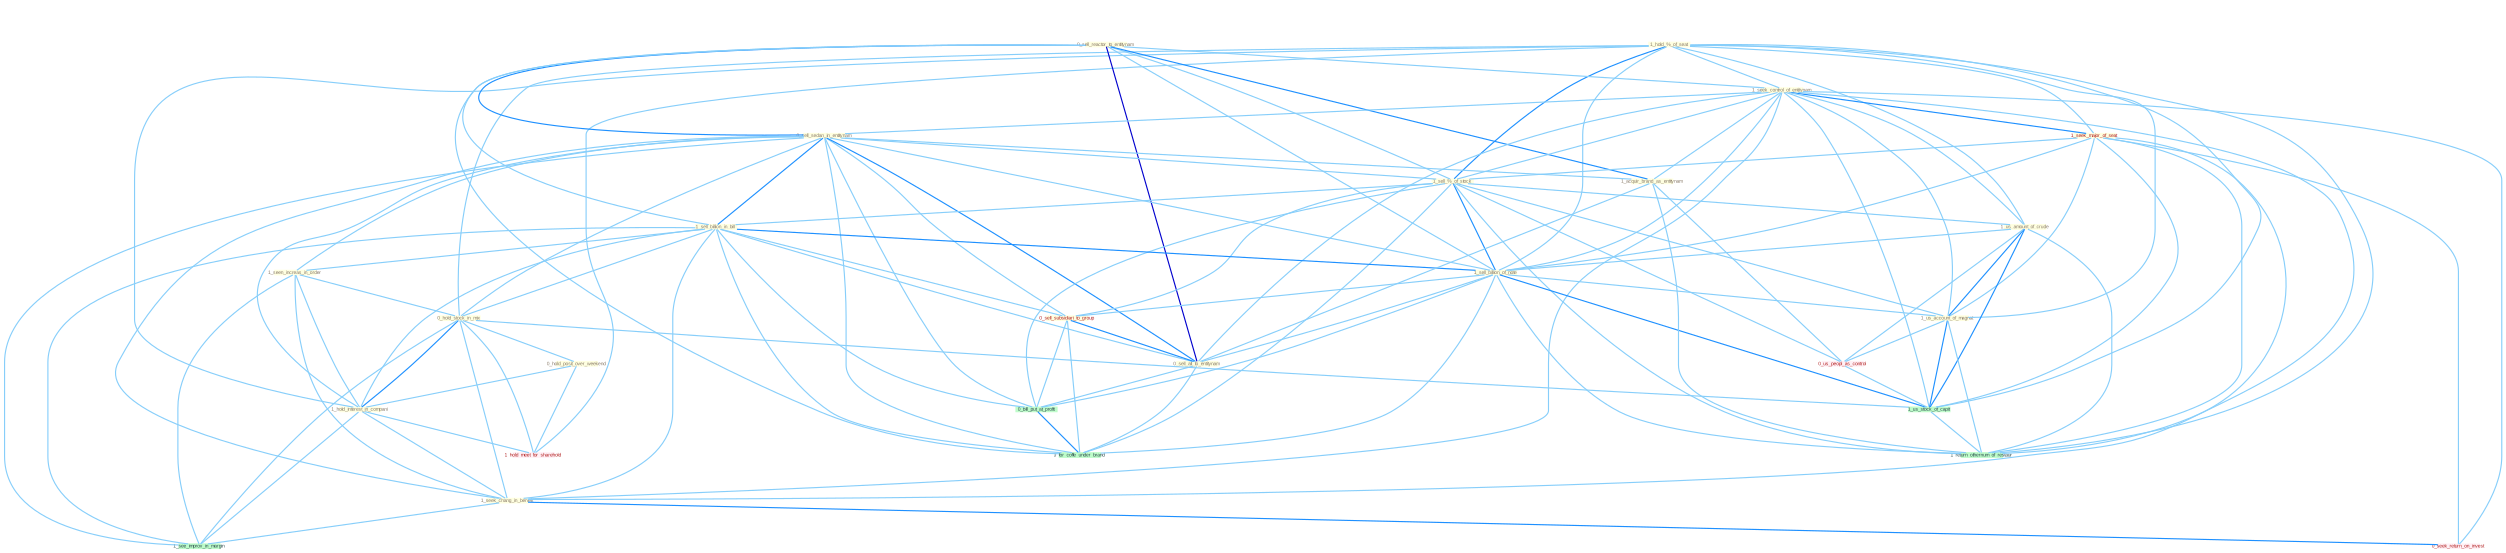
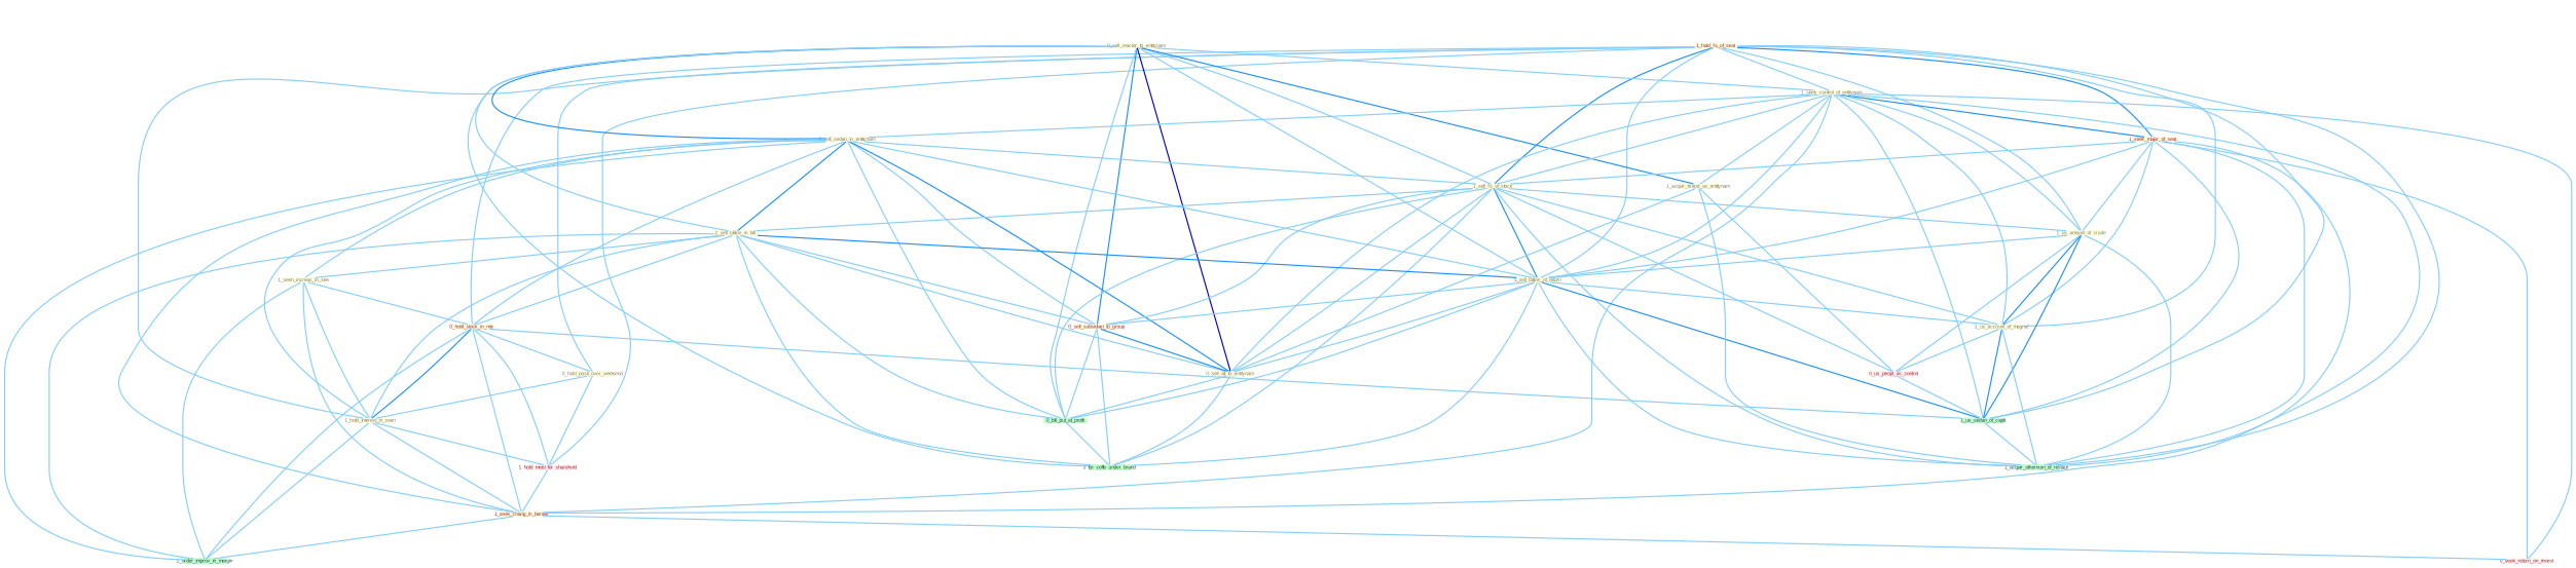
  graph {
    fontname="Liberation Sans"
    node [color="#ffffe0" fixedsize=true fontcolor="#8b7d6b" fontname="Liberation Sans" fontsize=4 shape=polygon style=filled]
    edge [color="#87cefa" fontname="Liberation Sans" w=1]
-   "1_hold_%_of_seat " [height=.06 width=.5]
+   "1_hold_%_of_seat " [fontcolor="#b22222" height=.06 width=.5]
    "0_sell_reactor_to_entitynam " [height=.06 width=.5]
    "1_seek_control_of_entitynam " [height=.06 width=.5]
    "1_seek_major_of_seat " [fontcolor="#b22222" height=.06 width=.5]
    "0_sell_sedan_in_entitynam " [height=.06 width=.5]
    "1_sell_%_of_stock " [height=.06 width=.5]
    "1_us_amount_of_crude " [height=.06 width=.5]
    "1_sell_billion_in_bill " [height=.06 width=.5]
-   "1_sell_billion_of_note " [height=.06 width=.5]
-   "1_seen_increas_in_order " [height=.06 width=.5]
+   "1_sell_billion_of_note " [height=.06 width=.5 label="1_sell_billion_of_return"]
+   "1_seen_increas_in_order " [height=.06 width=.5 label="1_seen_increas_in_see"]
    "1_acquir_brand_as_entitynam " [height=.06 width=.5]
    "0_sell_subsidiari_to_group " [fontcolor="#b22222" height=.06 width=.5]
-   "0_hold_stock_in_mix " [height=.06 width=.5]
+   "0_hold_stock_in_mix " [fontcolor="#b22222" height=.06 width=.5]
    "0_sell_all_to_entitynam " [height=.06 width=.5]
    "1_us_account_of_magnat " [height=.06 width=.5]
    "0_hold_posit_over_weekend " [height=.06 width=.5]
-   "1_hold_interest_in_compani " [height=.06 width=.5]
-   "1_seek_chang_in_benefit " [height=.06 width=.5]
+   "1_hold_interest_in_compani " [height=.06 width=.5 label="1_hold_interest_in_seen"]
+   "1_seek_chang_in_benefit " [fontcolor="#b22222" height=.06 width=.5]
    "0_us_peopl_as_control " [color="#fff0f5" fontcolor="#b22222" height=.06 width=.5]
    "0_seek_return_on_invest " [color="#fff0f5" fontcolor="#b22222" height=.06 width=.5]
    "1_hold_meet_for_sharehold " [color="#fff0f5" fontcolor="#b22222" height=.06 width=.5]
-   "1_us_stock_of_capit " [color="#BDFCC9" fontcolor="#2f4f4f" height=.06 width=.5]
-   "1_acquir_othernum_of_restaur " [color="#BDFCC9" fontcolor="#2f4f4f" height=.06 width=.5 label="1_return_othernum_of_restaur"]
+   "1_us_stock_of_capit " [color="#BDFCC9" fontcolor="#2f4f4f" height=.06 width=.5 label="1_us_sedan_of_capit"]
+   "1_acquir_othernum_of_restaur " [color="#BDFCC9" fontcolor="#2f4f4f" height=.06 width=.5]
    n24 [color="#BDFCC9" fontcolor="#2f4f4f" height=.06 label="0_bill_put_at_profit" width=.5]
    n25 [color="#BDFCC9" fontcolor="#2f4f4f" height=.06 label="0_for_coffe_under_brand" width=.5]
-   "1_see_improv_in_margin " [color="#BDFCC9" fontcolor="#2f4f4f" height=.06 width=.5]
+   "1_see_improv_in_margin " [color="#BDFCC9" fontcolor="#2f4f4f" height=.06 width=.5 label="1_order_improv_in_margin"]
    subgraph sub_1 {
      "1_hold_%_of_seat "
      "0_sell_reactor_to_entitynam "
      "1_seek_control_of_entitynam "
      "1_seek_major_of_seat "
      "0_sell_sedan_in_entitynam "
      "1_sell_%_of_stock "
      "1_us_amount_of_crude "
      "1_sell_billion_in_bill "
      "1_sell_billion_of_note "
      "1_seen_increas_in_order "
      "1_acquir_brand_as_entitynam "
      "0_sell_subsidiari_to_group "
      "0_hold_stock_in_mix "
      "0_sell_all_to_entitynam "
      "1_us_account_of_magnat "
      "0_hold_posit_over_weekend "
      "1_hold_interest_in_compani "
      "1_seek_chang_in_benefit "
    }
    subgraph sub_2 {
      "0_us_peopl_as_control "
      "0_seek_return_on_invest "
      "1_hold_meet_for_sharehold "
    }
    "1_hold_%_of_seat " -- "1_seek_control_of_entitynam "
-   "1_hold_%_of_seat " -- "1_seek_major_of_seat " [w=2]
+   "1_hold_%_of_seat " -- "1_seek_major_of_seat " [color="#1e90ff" w=2]
    "1_hold_%_of_seat " -- "1_sell_%_of_stock " [color="#1e90ff" w=2]
    "1_hold_%_of_seat " -- "1_us_amount_of_crude "
    "1_hold_%_of_seat " -- "1_sell_billion_of_note "
    "1_hold_%_of_seat " -- "0_hold_stock_in_mix "
    "1_hold_%_of_seat " -- "1_us_account_of_magnat "
+   "1_hold_%_of_seat " -- "0_hold_posit_over_weekend "
    "1_hold_%_of_seat " -- "1_hold_interest_in_compani "
    "1_hold_%_of_seat " -- "1_hold_meet_for_sharehold "
    "1_hold_%_of_seat " -- "1_us_stock_of_capit "
    "1_hold_%_of_seat " -- "1_acquir_othernum_of_restaur "
    "0_sell_reactor_to_entitynam " -- "1_seek_control_of_entitynam "
    "0_sell_reactor_to_entitynam " -- "0_sell_sedan_in_entitynam " [color="#1e90ff" w=2]
    "0_sell_reactor_to_entitynam " -- "1_sell_%_of_stock "
    "0_sell_reactor_to_entitynam " -- "1_sell_billion_in_bill "
    "0_sell_reactor_to_entitynam " -- "1_sell_billion_of_note "
    "0_sell_reactor_to_entitynam " -- "1_acquir_brand_as_entitynam " [color="#1e90ff"]
+   "0_sell_reactor_to_entitynam " -- "0_sell_subsidiari_to_group " [color="#1e90ff" w=2]
    "0_sell_reactor_to_entitynam " -- "0_sell_all_to_entitynam " [color="#0000cd" w=3]
+   "0_sell_reactor_to_entitynam " -- n24
    "0_sell_reactor_to_entitynam " -- n25
    "1_seek_control_of_entitynam " -- "1_seek_major_of_seat " [color="#1e90ff" w=2]
    "1_seek_control_of_entitynam " -- "0_sell_sedan_in_entitynam "
    "1_seek_control_of_entitynam " -- "1_sell_%_of_stock "
    "1_seek_control_of_entitynam " -- "1_us_amount_of_crude "
    "1_seek_control_of_entitynam " -- "1_sell_billion_of_note "
    "1_seek_control_of_entitynam " -- "1_acquir_brand_as_entitynam "
    "1_seek_control_of_entitynam " -- "0_sell_all_to_entitynam "
    "1_seek_control_of_entitynam " -- "1_us_account_of_magnat "
    "1_seek_control_of_entitynam " -- "1_seek_chang_in_benefit "
    "1_seek_control_of_entitynam " -- "0_seek_return_on_invest "
    "1_seek_control_of_entitynam " -- "1_us_stock_of_capit "
    "1_seek_control_of_entitynam " -- "1_acquir_othernum_of_restaur "
    "1_seek_major_of_seat " -- "1_sell_%_of_stock "
+   "1_seek_major_of_seat " -- "1_us_amount_of_crude "
    "1_seek_major_of_seat " -- "1_sell_billion_of_note "
    "1_seek_major_of_seat " -- "1_us_account_of_magnat "
    "1_seek_major_of_seat " -- "1_seek_chang_in_benefit "
    "1_seek_major_of_seat " -- "0_seek_return_on_invest "
    "1_seek_major_of_seat " -- "1_us_stock_of_capit "
    "1_seek_major_of_seat " -- "1_acquir_othernum_of_restaur "
    "0_sell_sedan_in_entitynam " -- "1_sell_%_of_stock "
    "0_sell_sedan_in_entitynam " -- "1_sell_billion_in_bill " [color="#1e90ff" w=2]
    "0_sell_sedan_in_entitynam " -- "1_sell_billion_of_note "
    "0_sell_sedan_in_entitynam " -- "1_seen_increas_in_order "
-   "0_sell_sedan_in_entitynam " -- "1_acquir_brand_as_entitynam "
    "0_sell_sedan_in_entitynam " -- "0_sell_subsidiari_to_group "
    "0_sell_sedan_in_entitynam " -- "0_hold_stock_in_mix "
    "0_sell_sedan_in_entitynam " -- "0_sell_all_to_entitynam " [color="#1e90ff" w=2]
    "0_sell_sedan_in_entitynam " -- "1_hold_interest_in_compani "
    "0_sell_sedan_in_entitynam " -- "1_seek_chang_in_benefit "
    "0_sell_sedan_in_entitynam " -- n24
-   "0_sell_sedan_in_entitynam " -- n25
    "0_sell_sedan_in_entitynam " -- "1_see_improv_in_margin "
    "1_sell_%_of_stock " -- "1_us_amount_of_crude "
    "1_sell_%_of_stock " -- "1_sell_billion_in_bill "
    "1_sell_%_of_stock " -- "1_sell_billion_of_note " [color="#1e90ff" w=2]
    "1_sell_%_of_stock " -- "0_sell_subsidiari_to_group "
+   "1_sell_%_of_stock " -- "0_sell_all_to_entitynam "
    "1_sell_%_of_stock " -- "1_us_account_of_magnat "
    "1_sell_%_of_stock " -- "0_us_peopl_as_control "
    "1_sell_%_of_stock " -- "1_acquir_othernum_of_restaur "
    "1_sell_%_of_stock " -- n24
    "1_sell_%_of_stock " -- n25
    "1_us_amount_of_crude " -- "1_sell_billion_of_note "
    "1_us_amount_of_crude " -- "1_us_account_of_magnat " [color="#1e90ff" w=2]
    "1_us_amount_of_crude " -- "0_us_peopl_as_control "
    "1_us_amount_of_crude " -- "1_us_stock_of_capit " [color="#1e90ff" w=2]
    "1_us_amount_of_crude " -- "1_acquir_othernum_of_restaur "
    "1_sell_billion_in_bill " -- "1_sell_billion_of_note " [color="#1e90ff" w=2]
    "1_sell_billion_in_bill " -- "1_seen_increas_in_order "
    "1_sell_billion_in_bill " -- "0_sell_subsidiari_to_group "
    "1_sell_billion_in_bill " -- "0_hold_stock_in_mix "
    "1_sell_billion_in_bill " -- "0_sell_all_to_entitynam "
    "1_sell_billion_in_bill " -- "1_hold_interest_in_compani "
-   "1_sell_billion_in_bill " -- "1_seek_chang_in_benefit "
+   "1_hold_meet_for_sharehold " -- "1_seek_chang_in_benefit "
    "1_sell_billion_in_bill " -- n24
    "1_sell_billion_in_bill " -- n25
    "1_sell_billion_in_bill " -- "1_see_improv_in_margin "
    "1_sell_billion_of_note " -- "0_sell_subsidiari_to_group "
    "1_sell_billion_of_note " -- "0_sell_all_to_entitynam "
    "1_sell_billion_of_note " -- "1_us_account_of_magnat "
    "1_sell_billion_of_note " -- "1_us_stock_of_capit " [color="#1e90ff"]
    "1_sell_billion_of_note " -- "1_acquir_othernum_of_restaur "
    "1_sell_billion_of_note " -- n24
    "1_sell_billion_of_note " -- n25
    "1_seen_increas_in_order " -- "0_hold_stock_in_mix "
    "1_seen_increas_in_order " -- "1_hold_interest_in_compani "
    "1_seen_increas_in_order " -- "1_seek_chang_in_benefit "
    "1_seen_increas_in_order " -- "1_see_improv_in_margin "
    "1_acquir_brand_as_entitynam " -- "0_sell_all_to_entitynam "
    "1_acquir_brand_as_entitynam " -- "0_us_peopl_as_control "
    "1_acquir_brand_as_entitynam " -- "1_acquir_othernum_of_restaur "
    "0_sell_subsidiari_to_group " -- "0_sell_all_to_entitynam " [color="#1e90ff" w=2]
    "0_sell_subsidiari_to_group " -- n24
    "0_sell_subsidiari_to_group " -- n25
    "0_hold_stock_in_mix " -- "0_hold_posit_over_weekend "
    "0_hold_stock_in_mix " -- "1_hold_interest_in_compani " [color="#1e90ff" w=2]
    "0_hold_stock_in_mix " -- "1_seek_chang_in_benefit "
    "0_hold_stock_in_mix " -- "1_hold_meet_for_sharehold "
    "0_hold_stock_in_mix " -- "1_us_stock_of_capit "
    "0_hold_stock_in_mix " -- "1_see_improv_in_margin "
    "0_sell_all_to_entitynam " -- n24
    "0_sell_all_to_entitynam " -- n25
    "1_us_account_of_magnat " -- "0_us_peopl_as_control "
    "1_us_account_of_magnat " -- "1_us_stock_of_capit " [color="#1e90ff" w=2]
    "1_us_account_of_magnat " -- "1_acquir_othernum_of_restaur "
    "0_hold_posit_over_weekend " -- "1_hold_interest_in_compani "
    "0_hold_posit_over_weekend " -- "1_hold_meet_for_sharehold "
    "1_hold_interest_in_compani " -- "1_seek_chang_in_benefit "
    "1_hold_interest_in_compani " -- "1_hold_meet_for_sharehold "
    "1_hold_interest_in_compani " -- "1_see_improv_in_margin "
-   "1_seek_chang_in_benefit " -- "0_seek_return_on_invest " [color="#1e90ff"]
+   "1_seek_chang_in_benefit " -- "0_seek_return_on_invest "
    "1_seek_chang_in_benefit " -- "1_see_improv_in_margin "
    "0_us_peopl_as_control " -- "1_us_stock_of_capit "
    "1_us_stock_of_capit " -- "1_acquir_othernum_of_restaur "
-   n24 -- n25 [color="#1e90ff"]
+   n24 -- n25
  }
